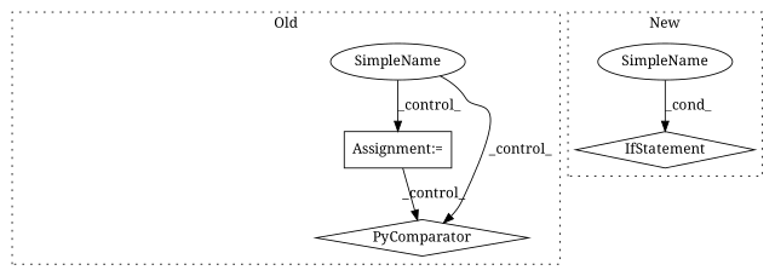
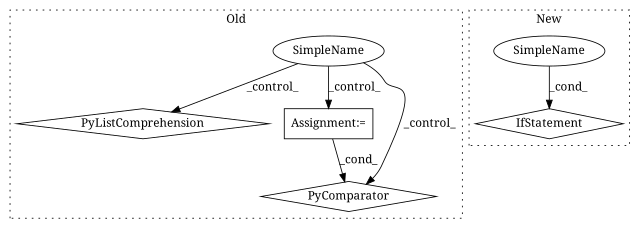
  digraph {
    fontname="Noto Serif"
    node [a=42 fontname="Noto Serif" shape=diamond]
    edge [fontname="Noto Serif"]
+   n1 [a=109 l=129 label=PyListComprehension s=18754]
    n2 [a=7 l=29 label="Assignment:=" s=18846 shape=box]
    n3 [a=113 l=29 label=PyComparator s=18846]
    n4 [label=SimpleName shape=ellipse]
    n5 [a=25 l="8,2" label=IfStatement s="24946,24990"]
    n6 [label=SimpleName shape=ellipse]
    subgraph cluster_1 {
      label=Old
      style=dotted
+     n1
      n2
      n3
      n4
    }
    subgraph cluster_2 {
      label=New
      style=dotted
      n5
      n6
    }
-   n2 -> n3 [label=_control_]
+   n2 -> n3 [label=_cond_]
+   n4 -> n1 [label=_control_]
    n4 -> n2 [label=_control_]
    n4 -> n3 [label=_control_]
    n6 -> n5 [label=_cond_]
  }
